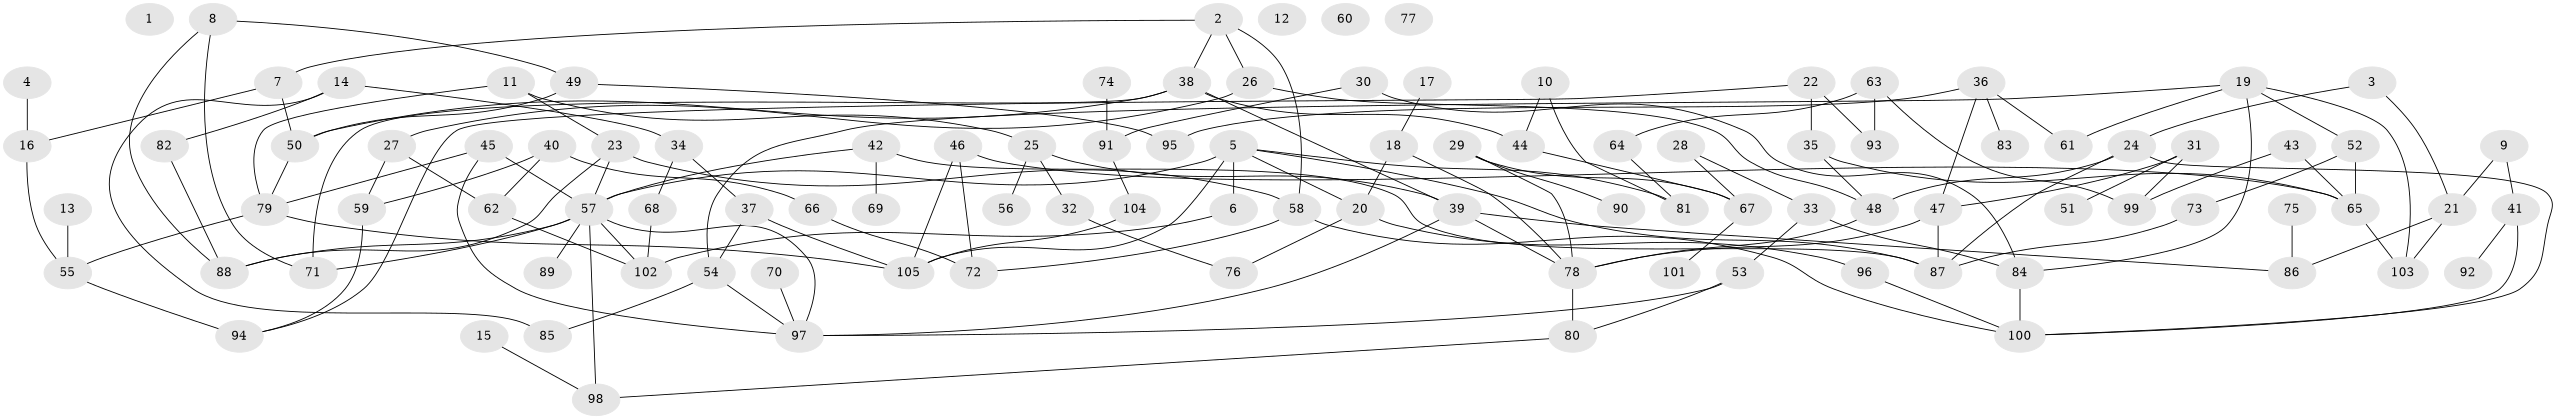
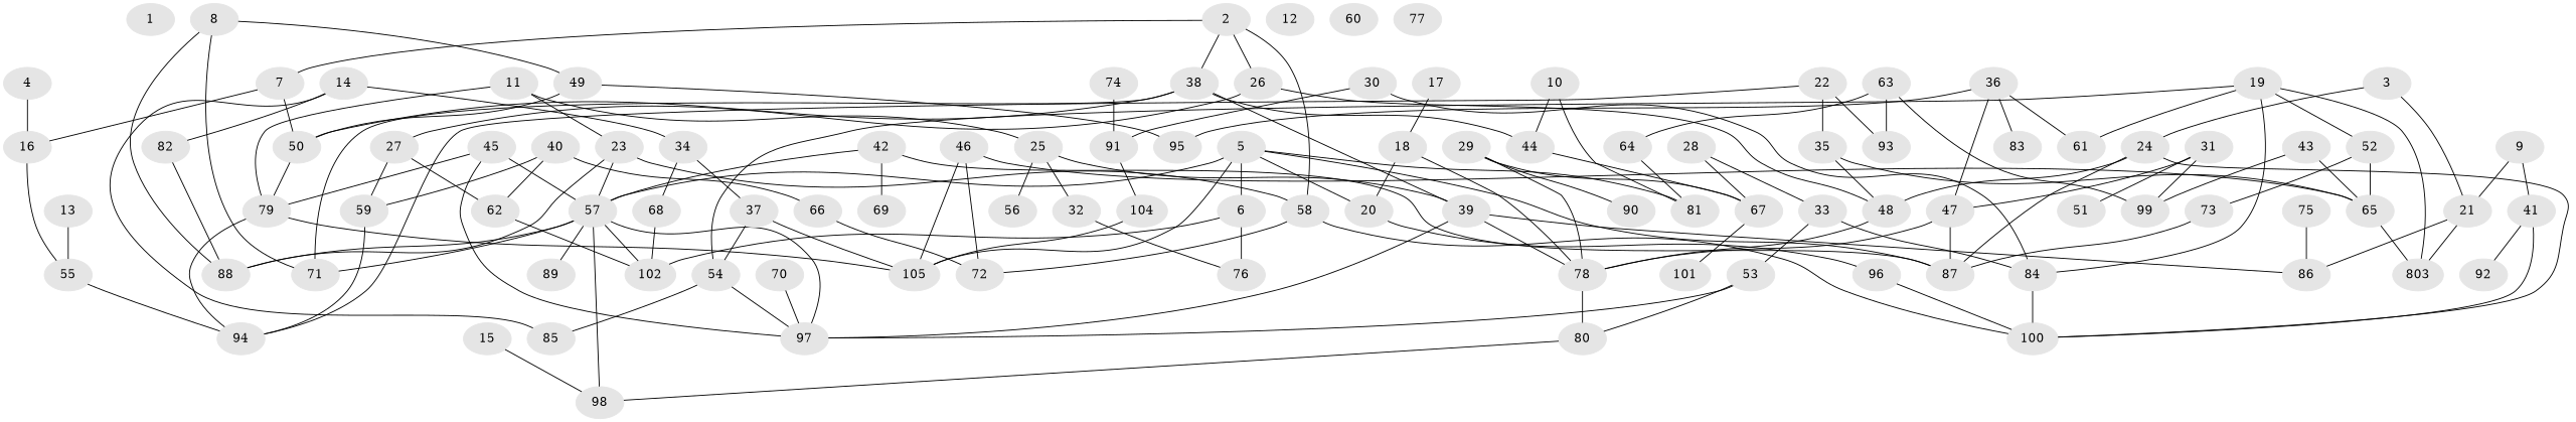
  graph {
    node [color=gray90 style=filled]
    1
    2
    7
    26
    38
    58
    16
    50
    48
    27
    71
    44
    39
    100
    72
    3
    21
    24
    86
-   103
+   103 [label=803]
    87
    4
    55
    5
    6
    20
    57
    81
    105
    102
    76
    96
    88
    98
    97
    89
    79
    8
    49
    95
    9
    41
    92
    10
    67
    11
    23
    25
    32
    56
    94
    12
    13
    14
    34
    82
    85
    37
    68
    15
    17
    18
    78
    80
    19
    52
    54
    61
    84
    65
    73
    22
    35
    93
    59
    62
    28
    33
    53
    101
    29
    90
    30
    91
    104
    31
    51
    47
    99
    36
    83
    40
    66
    42
    69
    43
    45
    46
    60
    63
    64
    70
    74
    75
    77
    2 -- 7
    2 -- 26
    2 -- 38
    2 -- 58
    7 -- 16
    7 -- 50
    26 -- 48
    26 -- 27
    38 -- 50
    38 -- 71
    38 -- 44
    38 -- 39
    58 -- 100
    58 -- 72
    16 -- 55
    50 -- 79
    48 -- 78
    27 -- 59
    27 -- 62
    44 -- 67
    39 -- 86
    39 -- 97
    39 -- 78
    3 -- 21
    3 -- 24
    21 -- 86
    21 -- 103
    24 -- 48
    24 -- 100
    24 -- 87
    4 -- 16
    55 -- 94
    5 -- 87
    5 -- 6
    5 -- 20
    5 -- 57
    5 -- 81
    5 -- 105
    6 -- 102
-   20 -- 76
+   6 -- 76
    20 -- 96
    57 -- 71
    57 -- 102
    57 -- 88
    57 -- 98
    57 -- 97
    57 -- 89
    96 -- 100
    79 -- 105
-   79 -- 55
+   79 -- 94
    8 -- 71
    8 -- 88
    8 -- 49
    49 -- 50
    49 -- 95
    9 -- 21
    9 -- 41
    41 -- 100
    41 -- 92
    10 -- 44
    10 -- 81
    67 -- 101
    11 -- 79
    11 -- 23
    11 -- 25
    23 -- 58
    23 -- 57
    23 -- 88
    25 -- 39
    25 -- 32
    25 -- 56
    32 -- 76
    13 -- 55
    14 -- 34
    14 -- 82
    14 -- 85
    34 -- 37
    34 -- 68
    82 -- 88
    37 -- 105
    37 -- 54
    68 -- 102
    15 -- 98
    17 -- 18
    18 -- 20
    18 -- 78
    78 -- 80
    80 -- 98
    19 -- 103
    19 -- 52
    19 -- 54
    19 -- 61
    19 -- 84
    52 -- 65
    52 -- 73
    54 -- 97
    54 -- 85
    84 -- 100
    65 -- 103
    73 -- 87
    22 -- 94
    22 -- 35
    22 -- 93
    35 -- 48
    35 -- 65
    59 -- 94
    62 -- 102
    28 -- 67
    28 -- 33
    33 -- 84
    33 -- 53
    53 -- 97
    53 -- 80
    29 -- 67
    29 -- 78
    29 -- 90
    30 -- 84
    30 -- 91
    91 -- 104
    104 -- 105
    31 -- 51
    31 -- 47
    31 -- 99
    47 -- 87
    47 -- 78
    36 -- 95
    36 -- 61
    36 -- 47
    36 -- 83
    40 -- 59
    40 -- 62
    40 -- 66
    66 -- 72
    42 -- 87
    42 -- 57
    42 -- 69
    43 -- 65
    43 -- 99
    45 -- 57
    45 -- 97
    45 -- 79
    46 -- 72
    46 -- 105
    46 -- 65
    63 -- 93
    63 -- 99
    63 -- 64
    64 -- 81
    70 -- 97
    74 -- 91
    75 -- 86
  }
